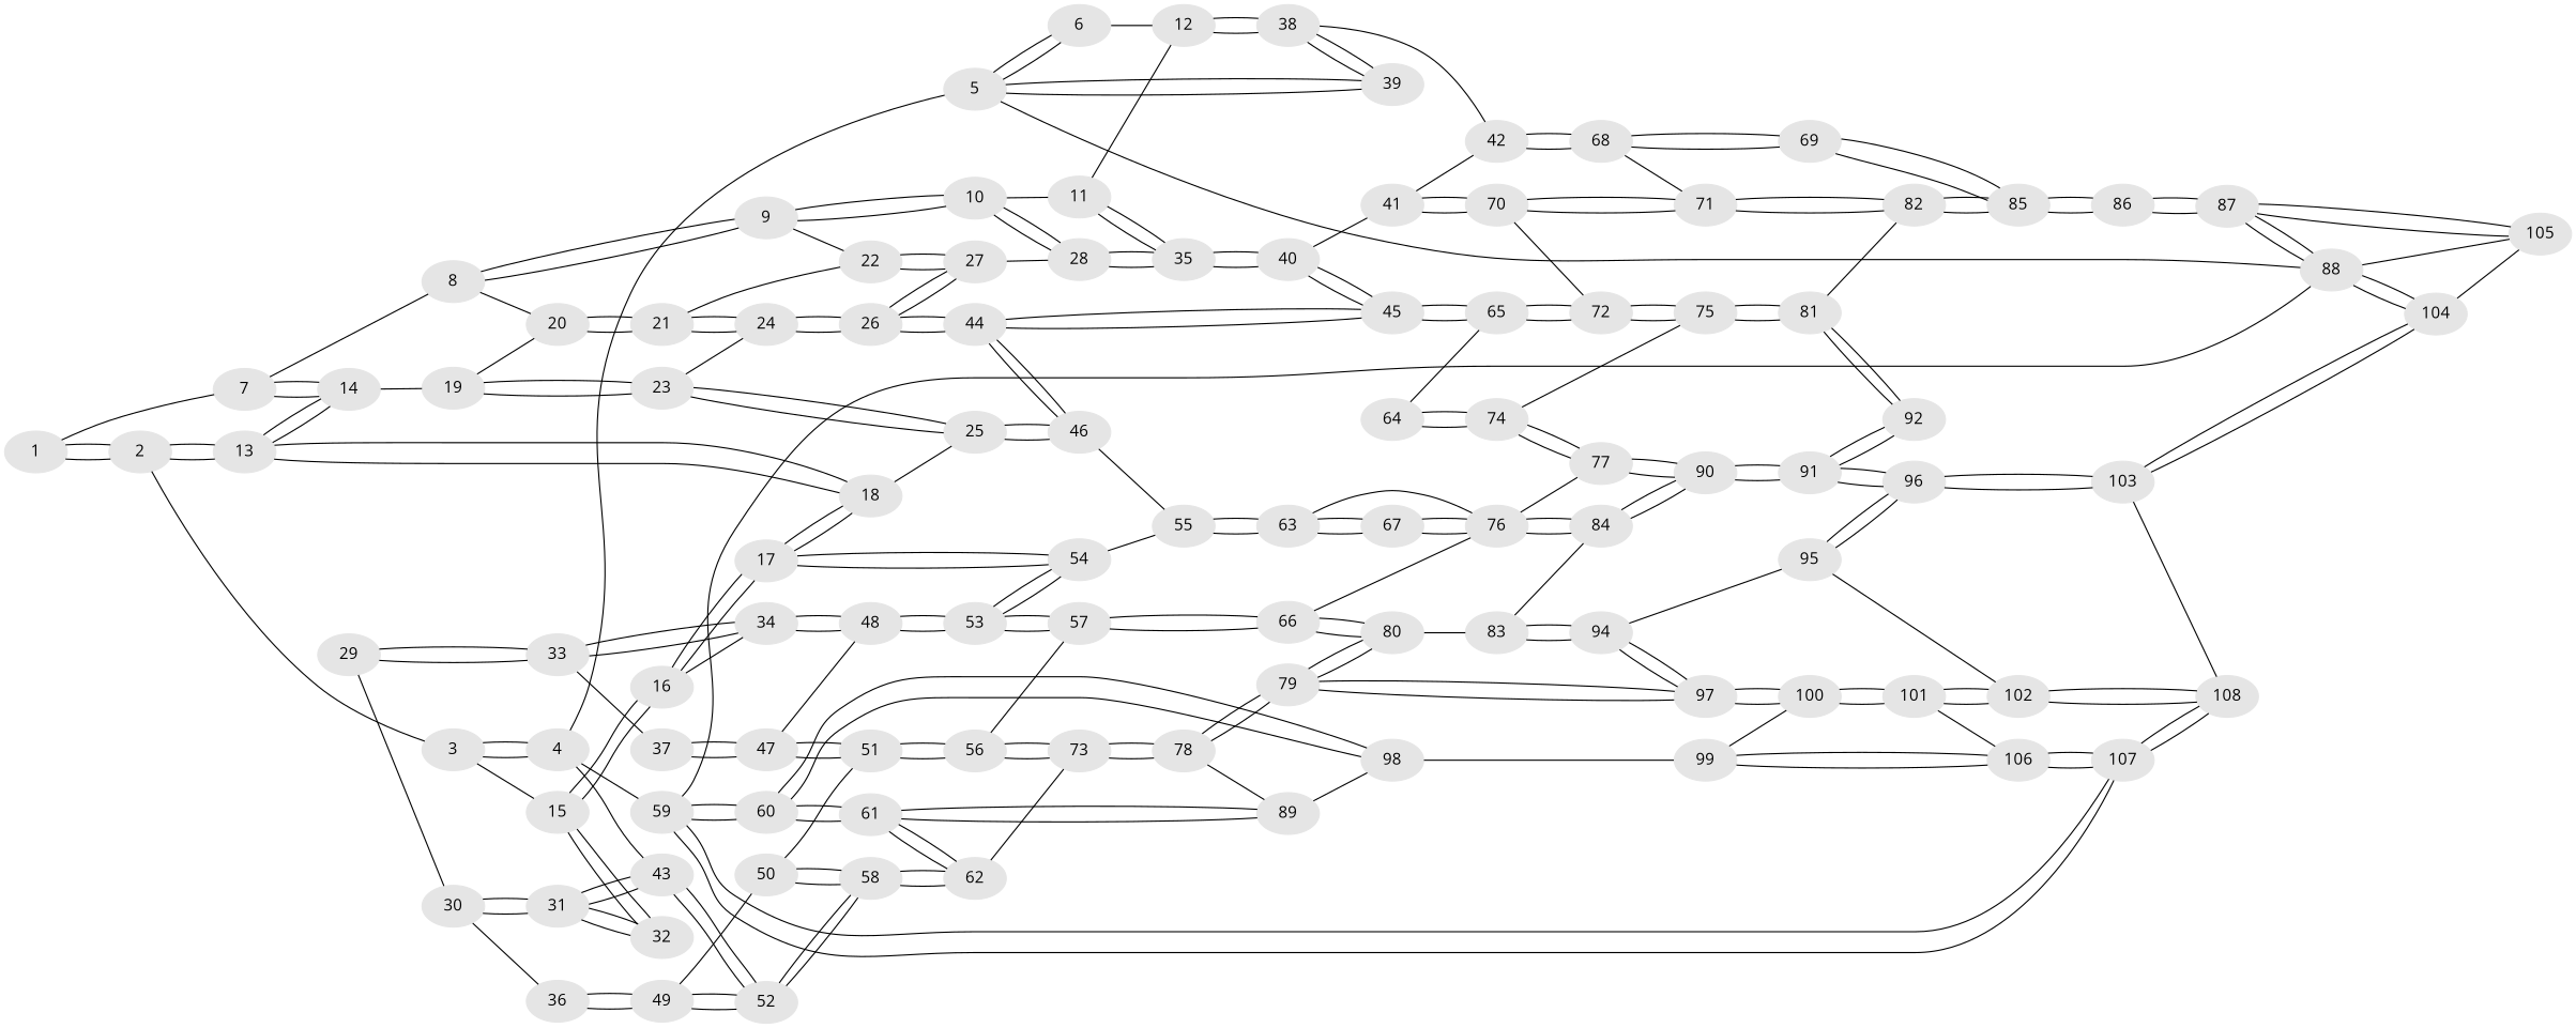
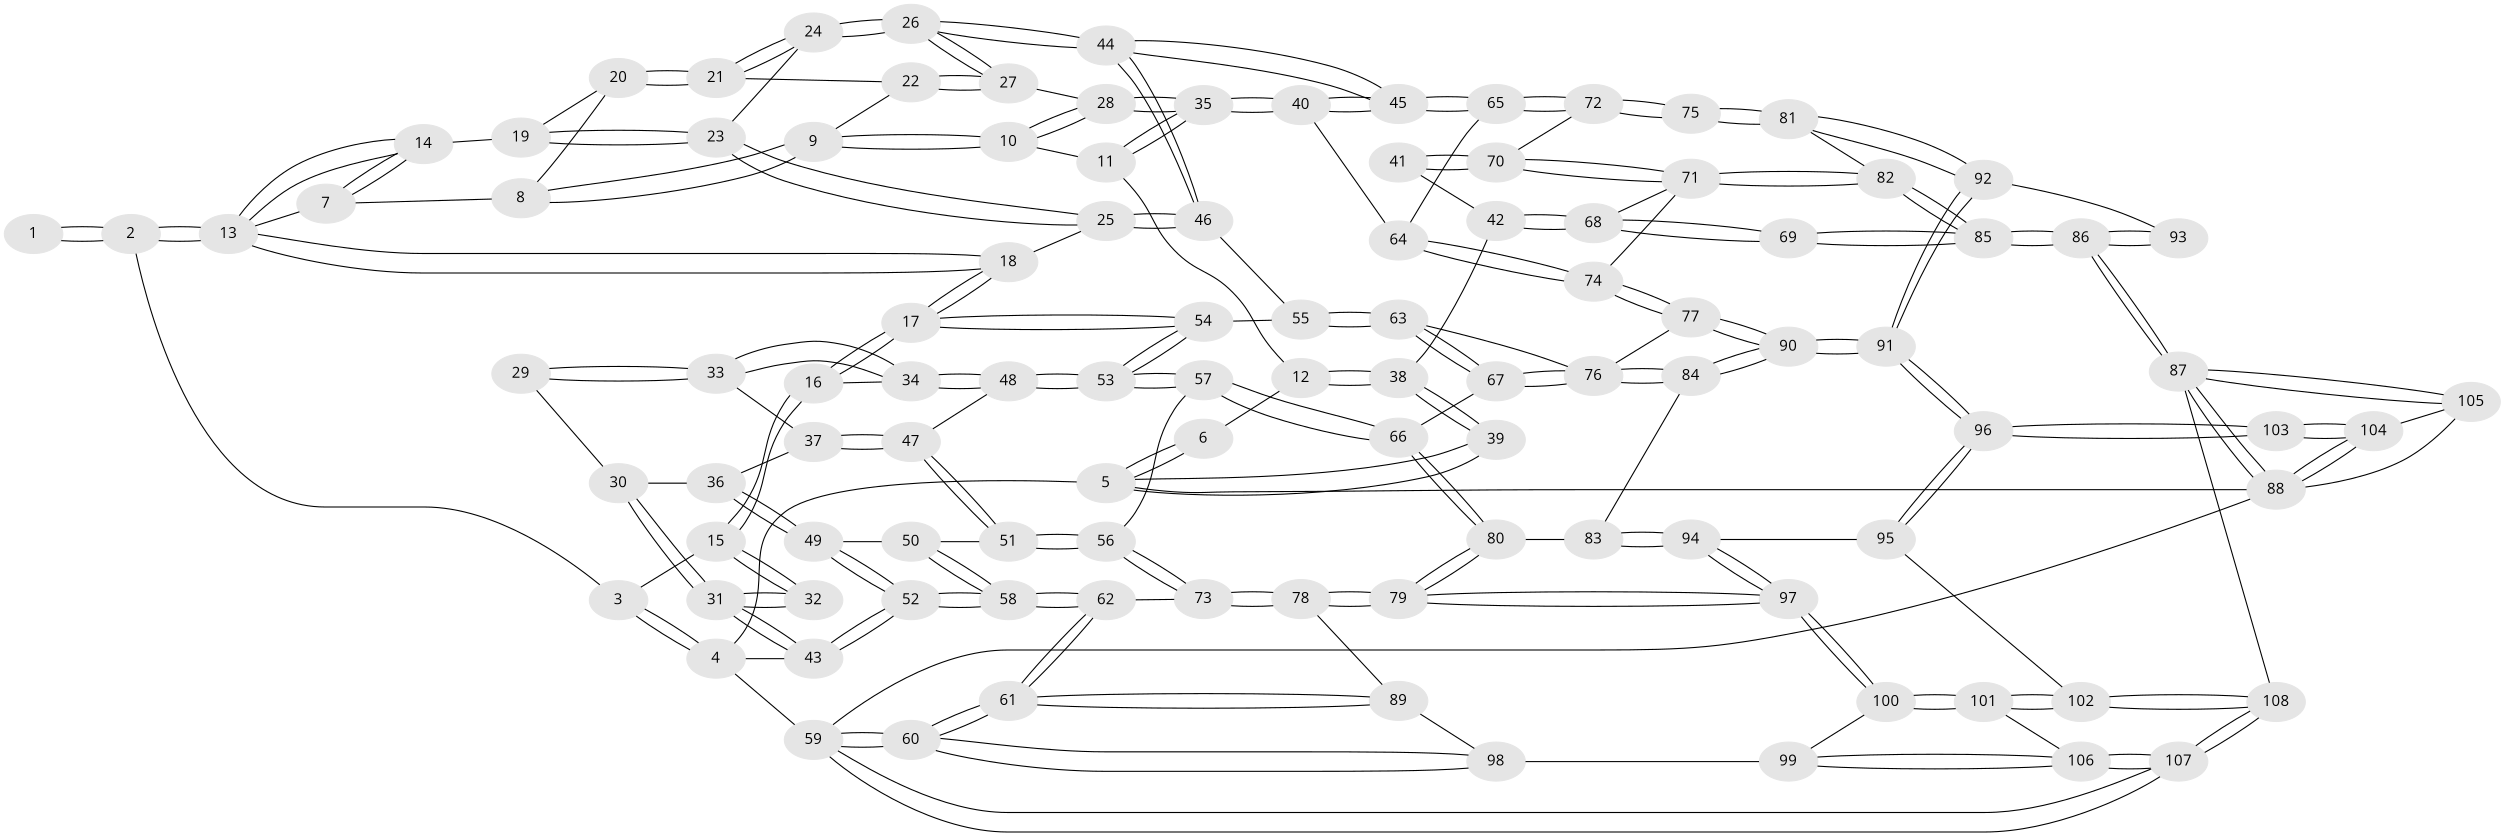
  graph {
    fontname="Open Sans"
    rankdir=LR
    node [color=gray90 fontname="Open Sans" style=filled]
    edge [fontname="Open Sans"]
    1
    2
    7
    3
    13
    8
    14
    4
    15
    18
    5
    43
    59
    16
    32
    6
    39
    88
    52
    60
    107
    12
    105
    104
    38
    9
    20
    19
    10
    22
    21
    11
    28
    27
    35
    40
    42
    25
    23
    17
    34
    54
    48
    55
    46
    24
    26
    44
    45
    29
    30
    33
    31
    36
    37
    49
    47
    53
    41
    50
    51
    68
    69
    85
    70
    65
    72
    71
    58
    63
    56
    57
    62
    73
    66
    67
    76
    78
    80
    61
    98
    108
    89
    99
    64
    74
    75
    77
    83
    84
    82
    86
    81
    79
    90
    92
    91
    97
    100
    94
+   93
    95
    87
    96
    103
    102
    101
    106
    1 -- 2
    1 -- 2
-   1 -- 7
+   13 -- 7
    2 -- 3
    2 -- 13
    2 -- 13
    7 -- 8
    7 -- 14
    7 -- 14
    3 -- 4
    3 -- 4
    3 -- 15
    13 -- 14
    13 -- 14
    13 -- 18
    13 -- 18
    8 -- 9
    8 -- 9
    8 -- 20
    14 -- 19
    4 -- 5
    4 -- 43
    4 -- 59
    15 -- 16
    15 -- 16
    15 -- 32
    15 -- 32
    18 -- 25
    5 -- 6
    5 -- 6
    5 -- 39
    5 -- 39
    5 -- 88
    43 -- 52
    43 -- 52
    59 -- 88
    59 -- 60
    59 -- 60
    59 -- 107
    59 -- 107
    16 -- 17
    16 -- 17
    16 -- 34
    6 -- 12
    88 -- 105
    88 -- 104
    88 -- 104
    52 -- 58
    52 -- 58
    60 -- 61
    60 -- 61
    60 -- 98
    60 -- 98
    107 -- 108
    107 -- 108
    12 -- 38
    12 -- 38
    104 -- 105
    38 -- 39
    38 -- 39
    38 -- 42
    9 -- 10
    9 -- 10
    9 -- 22
    20 -- 21
    20 -- 21
    19 -- 20
    19 -- 23
    19 -- 23
    10 -- 11
    10 -- 28
    10 -- 28
    22 -- 27
    22 -- 27
    21 -- 22
    21 -- 24
    21 -- 24
    11 -- 12
    11 -- 35
    11 -- 35
    28 -- 35
    28 -- 35
    27 -- 28
    35 -- 40
    35 -- 40
    40 -- 45
    40 -- 45
-   40 -- 41
+   40 -- 64
    42 -- 68
    42 -- 68
    25 -- 46
    25 -- 46
    23 -- 25
    23 -- 25
    23 -- 24
    17 -- 18
    17 -- 18
    17 -- 54
    17 -- 54
    34 -- 48
    34 -- 48
    54 -- 55
    48 -- 53
    48 -- 53
    55 -- 63
    55 -- 63
    46 -- 55
    24 -- 26
    24 -- 26
    26 -- 27
    26 -- 27
    26 -- 44
    26 -- 44
    44 -- 46
    44 -- 46
    44 -- 45
    44 -- 45
    45 -- 65
    45 -- 65
    29 -- 30
    29 -- 33
    29 -- 33
    30 -- 31
    30 -- 31
    30 -- 36
    33 -- 34
    33 -- 34
    33 -- 37
    31 -- 43
    31 -- 43
    31 -- 32
    31 -- 32
+   36 -- 37
    36 -- 49
    36 -- 49
    37 -- 47
    37 -- 47
    49 -- 52
    49 -- 52
    49 -- 50
    47 -- 48
    47 -- 51
    47 -- 51
    53 -- 54
    53 -- 54
    53 -- 57
    53 -- 57
    41 -- 42
    41 -- 70
    41 -- 70
    50 -- 51
    50 -- 58
    50 -- 58
    51 -- 56
    51 -- 56
    68 -- 69
    68 -- 69
    68 -- 71
    69 -- 85
    69 -- 85
    85 -- 86
    85 -- 86
    70 -- 72
    70 -- 71
    70 -- 71
    65 -- 72
    65 -- 72
    72 -- 75
    72 -- 75
    71 -- 82
    71 -- 82
    58 -- 62
    58 -- 62
    63 -- 67
    63 -- 67
    63 -- 76
    56 -- 57
    56 -- 73
    56 -- 73
    57 -- 66
    57 -- 66
    62 -- 73
    73 -- 78
    73 -- 78
-   66 -- 76
+   66 -- 67
    66 -- 80
    66 -- 80
    67 -- 76
    67 -- 76
    76 -- 77
    76 -- 84
    76 -- 84
    78 -- 89
    78 -- 79
    78 -- 79
    80 -- 83
    61 -- 62
    61 -- 62
    61 -- 89
    61 -- 89
    98 -- 99
    89 -- 98
    99 -- 100
    99 -- 106
    99 -- 106
    64 -- 65
    64 -- 74
    64 -- 74
-   74 -- 75
+   74 -- 71
    74 -- 77
    74 -- 77
    75 -- 81
    75 -- 81
    77 -- 90
    77 -- 90
    83 -- 84
    83 -- 94
    83 -- 94
    84 -- 90
    84 -- 90
    82 -- 85
    82 -- 85
+   86 -- 93
+   86 -- 93
    86 -- 87
    86 -- 87
    81 -- 82
    81 -- 92
    81 -- 92
    79 -- 80
    79 -- 80
    79 -- 97
    79 -- 97
    90 -- 91
    90 -- 91
+   92 -- 93
    91 -- 92
    91 -- 92
    91 -- 96
    91 -- 96
    97 -- 100
    97 -- 100
    100 -- 101
    100 -- 101
    94 -- 97
    94 -- 97
    94 -- 95
    95 -- 96
    95 -- 96
    95 -- 102
    87 -- 88
    87 -- 88
    87 -- 105
    87 -- 105
    96 -- 103
    96 -- 103
    103 -- 104
    103 -- 104
-   103 -- 108
+   87 -- 108
    102 -- 108
    102 -- 108
    101 -- 102
    101 -- 102
    101 -- 106
    106 -- 107
    106 -- 107
  }
